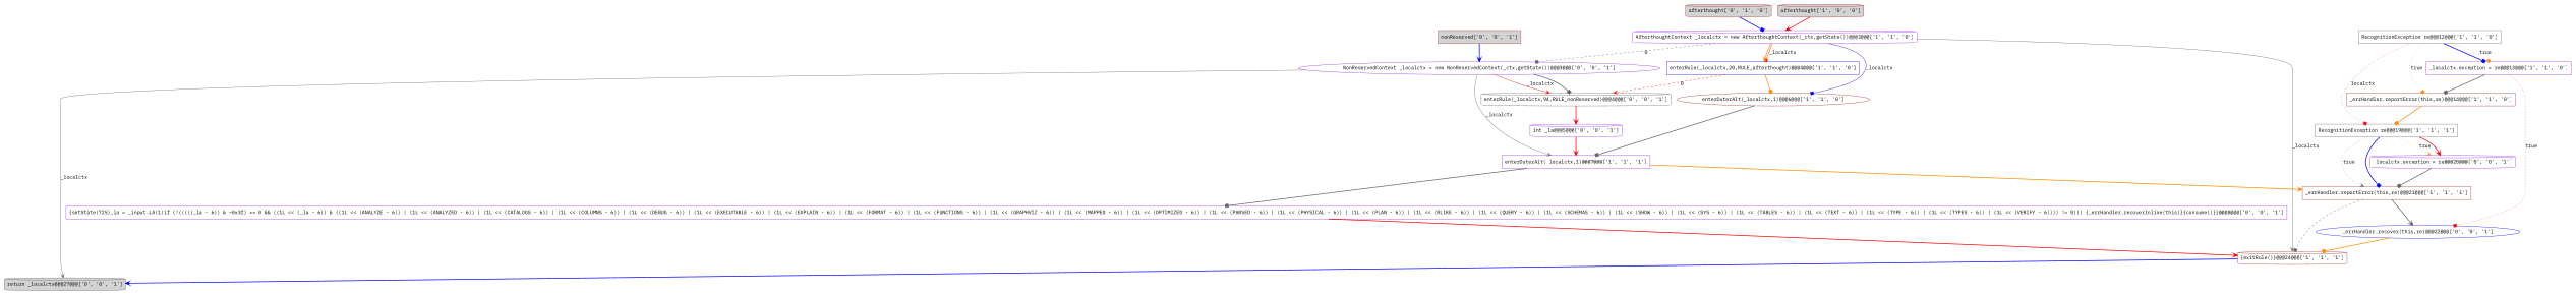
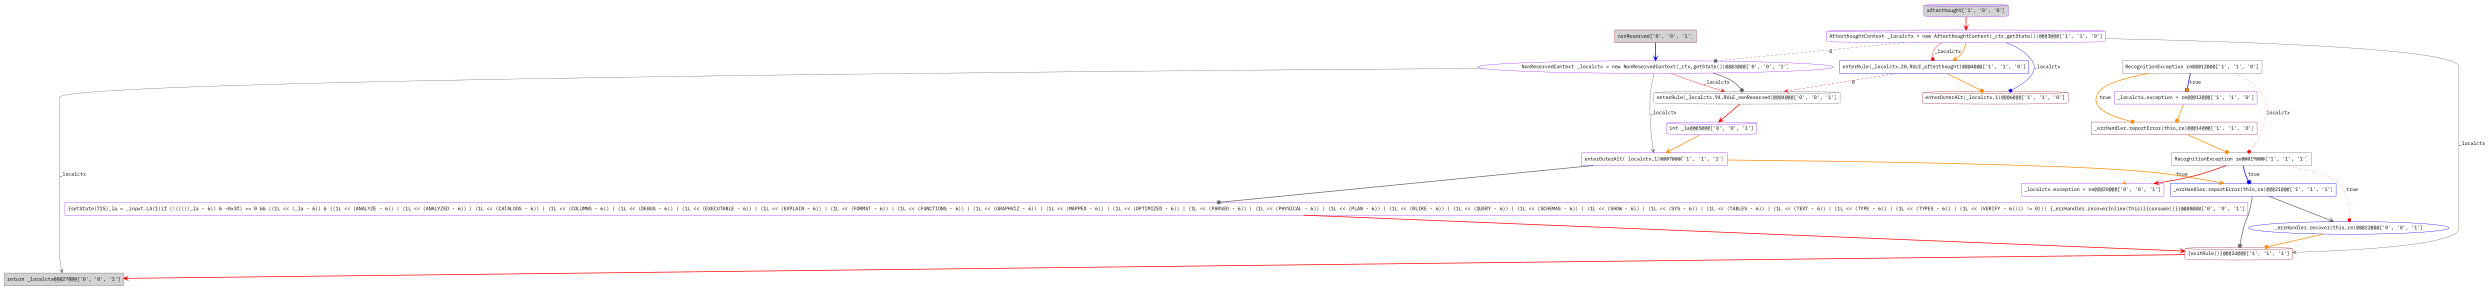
  digraph {
    fontname="IBM Plex Mono"
    node [color=purple fillcolor=white fontname="IBM Plex Mono" shape=cylinder style=filled]
    edge [arrowhead=box color=gray40 fontname="IBM Plex Mono" style=bold]
    n1 [color=blue label="_errHandler.recover(this,re)@@@22@@@['0', '0', '1']" shape=ellipse]
    n2 [color=brown label="{exitRule()}@@@24@@@['1', '1', '1']"]
-   n3 [color=gray40 fillcolor=lightgray label="return _localctx@@@27@@@['0', '0', '1']"]
+   n3 [color=gray40 fillcolor=lightgray label="return _localctx@@@27@@@['0', '0', '1']" shape=box]
    n4 [label="_localctx.exception = re@@@13@@@['1', '1', '0']" shape=box]
    n5 [color=brown label="_errHandler.reportError(this,re)@@@14@@@['1', '1', '0']" shape=box]
    n6 [color=gray40 label="RecognitionException re@@@19@@@['1', '1', '1']" shape=box]
    n7 [label="{setState(725)_la = _input.LA(1)if (!(((((_la - 6)) & ~0x3f) == 0 && ((1L << (_la - 6)) & ((1L << (ANALYZE - 6)) | (1L << (ANALYZED - 6)) | (1L << (CATALOGS - 6)) | (1L << (COLUMNS - 6)) | (1L << (DEBUG - 6)) | (1L << (EXECUTABLE - 6)) | (1L << (EXPLAIN - 6)) | (1L << (FORMAT - 6)) | (1L << (FUNCTIONS - 6)) | (1L << (GRAPHVIZ - 6)) | (1L << (MAPPED - 6)) | (1L << (OPTIMIZED - 6)) | (1L << (PARSED - 6)) | (1L << (PHYSICAL - 6)) | (1L << (PLAN - 6)) | (1L << (RLIKE - 6)) | (1L << (QUERY - 6)) | (1L << (SCHEMAS - 6)) | (1L << (SHOW - 6)) | (1L << (SYS - 6)) | (1L << (TABLES - 6)) | (1L << (TEXT - 6)) | (1L << (TYPE - 6)) | (1L << (TYPES - 6)) | (1L << (VERIFY - 6)))) != 0))) {_errHandler.recoverInline(this)}{consume()}}@@@8@@@['0', '0', '1']" shape=box]
-   n8 [label="_localctx.exception = re@@@20@@@['0', '0', '1']"]
-   n9 [color=brown label="_errHandler.reportError(this,re)@@@21@@@['1', '1', '1']" shape=box]
+   n8 [label="_localctx.exception = re@@@20@@@['0', '0', '1']" shape=box]
+   n9 [color=blue label="_errHandler.reportError(this,re)@@@21@@@['1', '1', '1']" shape=box]
    n10 [color=gray40 label="enterRule(_localctx,94,RULE_nonReserved)@@@4@@@['0', '0', '1']"]
    n11 [label="int _la@@@5@@@['0', '0', '1']"]
    n12 [label="enterOuterAlt(_localctx,1)@@@7@@@['1', '1', '1']" shape=box]
    n13 [label="AfterthoughtContext _localctx = new AfterthoughtContext(_ctx,getState())@@@3@@@['1', '1', '0']"]
    n14 [color=blue label="enterRule(_localctx,20,RULE_afterthought)@@@4@@@['1', '1', '0']" shape=box]
    n15 [label="NonReservedContext _localctx = new NonReservedContext(_ctx,getState())@@@3@@@['0', '0', '1']" shape=ellipse]
-   n16 [color=brown label="enterOuterAlt(_localctx,1)@@@6@@@['1', '1', '0']" shape=ellipse]
+   n16 [color=brown label="enterOuterAlt(_localctx,1)@@@6@@@['1', '1', '0']"]
    n17 [color=brown fillcolor=lightgray label="nonReserved['0', '0', '1']" shape=box]
-   n18 [color=brown fillcolor=lightgray label="afterthought['0', '1', '0']"]
    n19 [color=gray40 label="RecognitionException re@@@12@@@['1', '1', '0']" shape=box]
-   n20 [color=brown fillcolor=lightgray label="afterthought['1', '0', '0']"]
+   n20 [fillcolor=lightgray label="afterthought['1', '0', '0']"]
    n1 -> n2 [color=darkorange]
-   n2 -> n3 [arrowhead=vee color=blue]
-   n4 -> n5
+   n2 -> n3 [arrowhead=vee color=red]
+   n4 -> n5 [color=darkorange]
    n5 -> n6 [color=darkorange]
-   n4 -> n1 [color=red label=true style=dotted]
+   n6 -> n1 [color=red label=true style=dotted]
    n6 -> n8 [arrowhead=vee color=darkorange label=true style=dotted]
    n6 -> n8 [arrowhead=vee color=red]
    n6 -> n9 [arrowhead=vee label=true style=dotted]
    n6 -> n9 [color=blue]
    n7 -> n2 [arrowhead=vee color=red]
-   n8 -> n9
    n9 -> n1 [arrowhead=vee]
-   n9 -> n2 [style=dashed]
+   n9 -> n2
    n10 -> n11 [arrowhead=vee color=red]
-   n11 -> n12 [arrowhead=vee color=red]
+   n11 -> n12 [arrowhead=vee color=darkorange]
    n12 -> n7
    n12 -> n9 [arrowhead=vee color=darkorange]
    n13 -> n2 [arrowhead=vee label=_localctx style=solid]
    n13 -> n14 [color=red label=_localctx style=solid]
    n13 -> n14 [arrowhead=vee color=darkorange]
    n13 -> n15 [label=0 style=dashed]
    n13 -> n16 [color=blue label=_localctx style=solid]
    n14 -> n10 [arrowhead=vee color=red label=0 style=dashed]
    n14 -> n16 [color=darkorange]
    n15 -> n3 [arrowhead=vee label=_localctx style=solid]
    n15 -> n10 [arrowhead=vee color=red label=_localctx style=solid]
    n15 -> n10
    n15 -> n12 [arrowhead=vee label=_localctx style=solid]
-   n16 -> n12
    n17 -> n15 [arrowhead=vee color=blue]
-   n18 -> n13 [color=blue]
    n19 -> n4 [color=blue]
    n19 -> n4 [color=darkorange label=true style=dotted]
-   n19 -> n5 [color=darkorange label=true style=dotted]
+   n19 -> n5 [color=darkorange label=true]
    n19 -> n6 [color=red label=localctx style=dotted]
    n20 -> n13 [arrowhead=vee color=red]
  }
